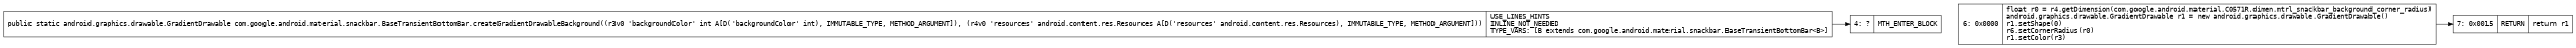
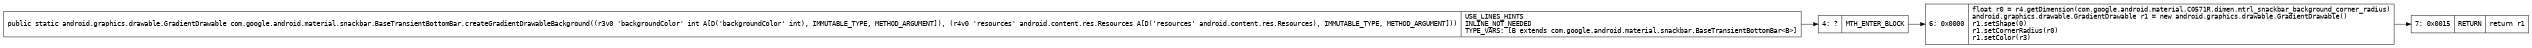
  digraph {
    fontname="DejaVu Sans Mono"
    rankdir=LR
    node [fontname="DejaVu Sans Mono" shape=record]
    edge [fontname="DejaVu Sans Mono"]
    n1 [label="{4\:\ ?|MTH_ENTER_BLOCK\l}"]
-   n2 [label="{6\:\ 0x0000|float r0 = r4.getDimension(com.google.android.material.C0571R.dimen.mtrl_snackbar_background_corner_radius)\landroid.graphics.drawable.GradientDrawable r1 = new android.graphics.drawable.GradientDrawable()\lr1.setShape(0)\lr6.setCornerRadius(r0)\lr1.setColor(r3)\l}"]
+   n2 [label="{6\:\ 0x0000|float r0 = r4.getDimension(com.google.android.material.C0571R.dimen.mtrl_snackbar_background_corner_radius)\landroid.graphics.drawable.GradientDrawable r1 = new android.graphics.drawable.GradientDrawable()\lr1.setShape(0)\lr1.setCornerRadius(r0)\lr1.setColor(r3)\l}"]
    n3 [label="{7\:\ 0x0015|RETURN\l|return r1\l}"]
    n4 [label="{public static android.graphics.drawable.GradientDrawable com.google.android.material.snackbar.BaseTransientBottomBar.createGradientDrawableBackground((r3v0 'backgroundColor' int A[D('backgroundColor' int), IMMUTABLE_TYPE, METHOD_ARGUMENT]), (r4v0 'resources' android.content.res.Resources A[D('resources' android.content.res.Resources), IMMUTABLE_TYPE, METHOD_ARGUMENT]))  | USE_LINES_HINTS\lINLINE_NOT_NEEDED\lTYPE_VARS: [B extends com.google.android.material.snackbar.BaseTransientBottomBar\<B\>]\l}"]
+   n1 -> n2
    n2 -> n3
    n4 -> n1
  }
